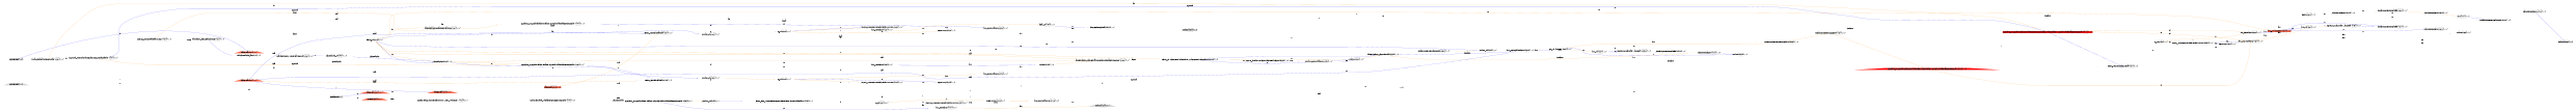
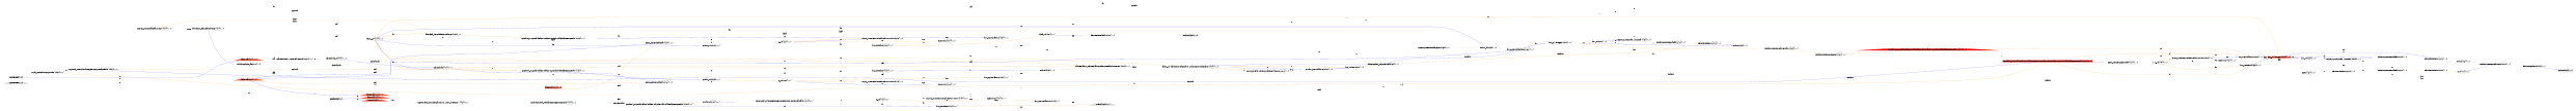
  digraph {
    rankdir=LR
    node [color=black fillcolor=white shape=trapezium style=filled]
    edge [arrowhead=diamond color=blue style=dotted]
    n1 [label="objOnImageStore.processEvent(Event.OperationFailed)@@@61@@@['1', '1', '0']"]
    n2 [color=teal label="imageStore.delete(objOnImageStore)@@@62@@@['1', '1', '0']" shape=note]
    n3 [label="return answer@@@63@@@['1', '1', '0']"]
    n4 [label="DataStore cacheStore = cacheMgr.getCacheStorage(destScope)@@@6@@@['1', '1', '0']" shape=note]
    n5 [label="cacheStore == null@@@11@@@['1', '1', '0']" shape=note]
    n6 [color=teal label="boolean bypassSecondaryStorage = false@@@7@@@['1', '1', '0']"]
    n7 [fillcolor=red label="CopyCommand cmd = new CopyCommand(objOnImageStore.getTO(),addFullCloneFlagOnVMwareDest(destData.getTO()),_copyvolumewait,VirtualMachineManager.ExecuteInSequence.value())@@@47@@@['1', '0', '0']"]
    n8 [color=teal label="CopyCommand cmd = new CopyCommand(cacheData.getTO(),destData.getTO(),_copyvolumewait,VirtualMachineManager.ExecuteInSequence.value())@@@79@@@['1', '1', '0']"]
    n9 [fillcolor=red label="CopyCommand cmd = new CopyCommand(objOnImageStore.getTO(),addFullCloneAndDiskprovisiongStrictnessFlagOnVMwareDest(destData.getTO()),_copyvolumewait,VirtualMachineManager.ExecuteInSequence.value())@@@47@@@['0', '1', '0']" shape=note]
    n10 [label="objOnImageStore.processEvent(Event.OperationSuccessed,answer)@@@45@@@['1', '1', '0']"]
    n11 [color=teal label="EndPoint ep = selector.select(cacheData,destData)@@@80@@@['1', '1', '0']" shape=note]
    n12 [label="ep == null@@@82@@@['1', '1', '0']"]
    n13 [label="Answer answer = null@@@81@@@['1', '1', '0']"]
    n14 [label="EndPoint ep = selector.select(objOnImageStore,destData)@@@48@@@['1', '1', '0']"]
    n15 [label="objOnImageStore.processEvent(Event.OperationSuccessed)@@@73@@@['1', '1', '0']" shape=note]
    n16 [label="imageStore == null || !imageStore.getProtocol().equalsIgnoreCase(\"nfs\") && !imageStore.getProtocol().equalsIgnoreCase(\"cifs\")@@@27@@@['1', '1', '0']"]
    n17 [label="DataObject objOnImageStore = imageStore.create(srcData)@@@32@@@['1', '1', '0']" shape=note]
    n18 [color=teal label="cacheData != null@@@90@@@['1', '1', '0']" shape=note]
    n19 [fillcolor=lightgray label="return answer@@@93@@@['1', '1', '0']" shape=note]
    n20 [color=teal label="answer = copyObject(srcData,objOnImageStore)@@@36@@@['1', '1', '0']" shape=note]
    n21 [color=teal label="answer == null || !answer.getResult()@@@37@@@['1', '1', '0']"]
    n22 [color=teal fillcolor=tomato label="answer == null || !answer.getResult()@@@57@@@['1', '1', '0']" shape=note]
    n23 [fillcolor=lightgray label="return answer@@@75@@@['1', '1', '0']" shape=note]
    n24 [label="DataObject cacheData = cacheMgr.createCacheObject(srcData,destScope)@@@78@@@['1', '1', '0']" shape=note]
    n25 [color=teal label="imageStore.delete(objOnImageStore)@@@74@@@['1', '1', '0']"]
    n26 [color=teal label="ImageStoreEntity imageStore = (ImageStoreEntity)dataStoreMgr.getImageStoreWithFreeCapacity(destScope.getScopeId())@@@26@@@['1', '1', '0']" shape=note]
    n27 [label="objOnImageStore.processEvent(Event.CreateOnlyRequested)@@@33@@@['1', '1', '0']"]
    n28 [color=teal label="objOnImageStore.processEvent(Event.CopyingRequested)@@@46@@@['1', '1', '0']" shape=note]
    n29 [label="Answer answer = null@@@34@@@['1', '1', '0']"]
    n30 [color=teal label="ep == null@@@49@@@['1', '1', '0']" shape=note]
    n31 [color=teal label="bypassSecondaryStorage@@@12@@@['1', '1', '0']" shape=note]
    n32 [color=teal label="srcData instanceof VolumeInfo && ((VolumeInfo)srcData).isDirectDownload()@@@8@@@['1', '1', '0']" shape=note]
    n33 [color=teal label="String value = configDao.getValue(Config.CopyVolumeWait.key())@@@3@@@['1', '1', '0']" shape=note]
    n34 [color=teal label="int _copyvolumewait = NumbersUtil.parseInt(value,Integer.parseInt(Config.CopyVolumeWait.getDefaultValue()))@@@4@@@['1', '1', '0']" shape=note]
    n35 [color=teal label="CopyCommand cmd = new CopyCommand(srcData.getTO(),destData.getTO(),_copyvolumewait,VirtualMachineManager.ExecuteInSequence.value())@@@13@@@['1', '1', '0']"]
    n36 [label="Scope destScope = getZoneScope(destData.getDataStore().getScope())@@@5@@@['1', '1', '0']"]
    n37 [label="EndPoint ep = selector.select(srcData,destData)@@@14@@@['1', '1', '0']"]
    n38 [label="answer = ep.sendMessage(cmd)@@@22@@@['1', '1', '0']"]
    n39 [label="answer = new Answer(cmd,false,errMsg)@@@19@@@['1', '1', '0']"]
    n40 [color=teal label="answer = new Answer(cmd,false,errMsg)@@@52@@@['1', '1', '0']" shape=note]
    n41 [color=teal label="answer = ep.sendMessage(cmd)@@@55@@@['1', '1', '0']" shape=note]
    n42 [label="answer = new Answer(cmd,false,errMsg)@@@85@@@['1', '1', '0']" shape=note]
    n43 [label="answer = ep.sendMessage(cmd)@@@88@@@['1', '1', '0']" shape=note]
    n44 [color=teal label="return answer@@@43@@@['1', '1', '0']" shape=note]
    n45 [label="String errMsg = \"No remote endpoint to send command, check if host or ssvm is down?\"@@@83@@@['1', '1', '0']" shape=note]
    n46 [color=teal label="s_logger.error(errMsg)@@@84@@@['1', '1', '0']" shape=note]
    n47 [color=teal fillcolor=tomato label="DataObject destData@@@2@@@['0', '1', '0']" shape=note]
    n48 [label="ep == null@@@16@@@['1', '1', '0']"]
    n49 [label="Answer answer = null@@@15@@@['1', '1', '0']"]
    n50 [label="objOnImageStore.processEvent(Event.OperationFailed)@@@41@@@['1', '1', '0']" shape=note]
    n51 [label="imageStore.delete(objOnImageStore)@@@42@@@['1', '1', '0']"]
    n52 [fillcolor=tomato label="DataObject srcData@@@2@@@['0', '0', '1']"]
    n53 [color=teal label="return answer@@@30@@@['1', '1', '0']" shape=note]
    n54 [color=teal label="String errMsg = \"can't find a nfs (or cifs) image store to satisfy the need for a staging store\"@@@28@@@['1', '1', '0']" shape=note]
    n55 [color=teal label="Answer answer = new Answer(null,false,errMsg)@@@29@@@['1', '1', '0']"]
    n56 [label="String errMsg = \"No remote endpoint to send command, check if host or ssvm is down?\"@@@17@@@['1', '1', '0']"]
    n57 [color=teal label="s_logger.error(errMsg)@@@18@@@['1', '1', '0']"]
    n58 [label="String errMsg = \"No remote endpoint to send command, check if host or ssvm is down?\"@@@50@@@['1', '1', '0']" shape=note]
    n59 [label="s_logger.error(errMsg)@@@51@@@['1', '1', '0']" shape=note]
    n60 [label="answer != null@@@58@@@['1', '1', '0']"]
    n61 [color=teal label="return answer@@@24@@@['1', '1', '0']"]
    n62 [color=teal label="EndPoint ep = destHost != null? RemoteHostEndPoint.getHypervisorHostEndPoint(destHost): selector.select(srcData.getDataStore())@@@7@@@['0', '0', '1']"]
    n63 [color=teal label="ep == null@@@8@@@['0', '0', '1']"]
    n64 [label="answer = new Answer(cmd,false,errorMsg)@@@11@@@['0', '0', '1']"]
    n65 [label="answer = ep.sendMessage(cmd)@@@14@@@['0', '0', '1']"]
    n66 [label="String errorMsg = \"No remote endpoint to send command, check if host or ssvm is down?\"@@@9@@@['0', '0', '1']" shape=note]
    n67 [label="LOGGER.error(errorMsg)@@@10@@@['0', '0', '1']"]
    n68 [label="s_logger.debug(\"copy to image store failed: \" + answer.getDetails())@@@39@@@['1', '1', '0']" shape=note]
    n69 [color=teal label="cacheMgr.deleteCacheObject(cacheData)@@@91@@@['1', '1', '0']"]
    n70 [color=teal label="imageStore.exists(objOnImageStore)@@@67@@@['1', '1', '0']" shape=note]
    n71 [color=teal label="throw e@@@71@@@['1', '1', '0']" shape=note]
    n72 [color=teal label="imageStore.delete(objOnImageStore)@@@69@@@['1', '1', '0']" shape=note]
    n73 [color=teal label="objOnImageStore.processEvent(Event.OperationFailed)@@@68@@@['1', '1', '0']"]
    n74 [label="answer != null@@@38@@@['1', '1', '0']"]
    n75 [fillcolor=lightgray label="return answer@@@16@@@['0', '0', '1']"]
    n76 [color=teal fillcolor=lightgray label="copyVolumeBetweenPools['0', '1', '0']"]
    n77 [color=teal fillcolor=tomato label="DataObject srcData@@@2@@@['1', '1', '0']"]
    n78 [color=teal fillcolor=tomato label="DataObject destData@@@2@@@['0', '0', '1']"]
    n79 [label="s_logger.debug(\"copy to primary store failed: \" + answer.getDetails())@@@59@@@['1', '1', '0']" shape=note]
    n80 [color=teal label="Answer answer = null@@@6@@@['0', '0', '1']" shape=note]
    n81 [color=teal label="bypassSecondaryStorage = true@@@9@@@['1', '1', '0']"]
    n82 [color=teal label="int primaryStorageDownloadWait = StorageManager.PRIMARY_STORAGE_DOWNLOAD_WAIT.value()@@@4@@@['0', '0', '1']"]
    n83 [color=teal label="CopyCommand cmd = new CopyCommand(srcData.getTO(),destData.getTO(),primaryStorageDownloadWait,VirtualMachineManager.ExecuteInSequence.value())@@@5@@@['0', '0', '1']" shape=note]
    n84 [fillcolor=tomato label="Host destHost@@@2@@@['0', '0', '1']"]
    n85 [color=teal label="LOGGER.debug(\"Initiating copy from PowerFlex template volume on host \" + destHost != null? destHost.getId(): \"\")@@@3@@@['0', '0', '1']"]
    n86 [fillcolor=lightgray label="copyTemplateToVolume['0', '0', '1']" shape=note]
    n87 [fillcolor=lightgray label="copyVolumeBetweenPools['1', '0', '0']" shape=note]
    n88 [color=teal fillcolor=tomato label="DataObject srcData@@@2@@@['1', '0', '0']"]
    n89 [label="Exception e@@@66@@@['1', '1', '0']"]
    n1 -> n2 [style=dashed]
    n2 -> n3 [arrowhead=onormal color=darkorange style=dashed]
    n3 -> n15 [arrowhead=onormal color=darkorange]
    n4 -> n5 [arrowhead=odot label=cacheStore style=dashed]
    n4 -> n6 [arrowhead=odot style=bold]
    n5 -> n7 [color=darkorange label=true]
    n5 -> n8 [arrowhead=onormal label=false style=dashed]
    n5 -> n9 [arrowhead=odot label=true]
    n5 -> n10 [arrowhead=odot color=darkorange label=true]
    n5 -> n11 [arrowhead=onormal color=darkorange label=false]
    n5 -> n12 [label=false]
    n5 -> n13 [arrowhead=onormal label=false style=bold]
    n5 -> n14 [arrowhead=odot color=darkorange label=true style=dashed]
    n5 -> n15 [label=true]
    n5 -> n16 [arrowhead=onormal color=darkorange label=true style=bold]
    n5 -> n17 [arrowhead=odot label=true]
    n5 -> n18 [arrowhead=odot label=false]
    n5 -> n19 [color=darkorange label=false]
    n5 -> n20 [color=darkorange label=true style=dashed]
    n5 -> n21 [arrowhead=odot color=darkorange label=true style=dashed]
    n5 -> n22 [arrowhead=odot color=darkorange label=true style=bold]
    n5 -> n23 [arrowhead=onormal label=true style=dashed]
    n5 -> n24 [arrowhead=onormal color=darkorange label=false style=bold]
    n5 -> n24 [arrowhead=odot style=dashed]
    n5 -> n25 [arrowhead=odot color=darkorange label=true]
    n5 -> n26 [arrowhead=odot color=darkorange label=true style=bold]
    n5 -> n27 [arrowhead=onormal color=darkorange label=true]
    n5 -> n28 [arrowhead=odot label=true]
    n5 -> n29 [label=true style=bold]
    n5 -> n30 [arrowhead=odot label=true]
    n5 -> n31 [arrowhead=onormal style=bold]
    n5 -> n31 [arrowhead=odot color=darkorange label=true style=bold]
    n6 -> n31 [label=bypassSecondaryStorage]
    n6 -> n32 [color=darkorange]
    n7 -> n9 [arrowhead=onormal label=0 style=dashed]
    n7 -> n14 [color=darkorange style=dashed]
    n7 -> n40 [color=darkorange label=cmd style=bold]
    n7 -> n41 [arrowhead=odot label=cmd style=dashed]
    n8 -> n11
    n8 -> n42 [arrowhead=onormal label=cmd style=bold]
    n8 -> n43 [arrowhead=odot label=cmd style=dashed]
    n9 -> n14 [arrowhead=odot style=bold]
    n9 -> n40 [color=darkorange label=cmd style=bold]
    n9 -> n41 [color=darkorange label=cmd style=bold]
    n10 -> n28 [color=darkorange style=bold]
    n11 -> n12 [arrowhead=odot label=ep style=dashed]
    n11 -> n13 [color=darkorange]
    n12 -> n42 [arrowhead=odot color=darkorange label=true]
    n12 -> n43 [arrowhead=onormal color=darkorange label=false]
    n12 -> n43 [arrowhead=odot color=darkorange style=dashed]
    n12 -> n45 [arrowhead=onormal label=true style=bold]
    n12 -> n45 [arrowhead=odot color=darkorange style=bold]
    n12 -> n46 [arrowhead=onormal color=darkorange label=true style=bold]
    n13 -> n12 [color=darkorange style=dashed]
    n14 -> n30 [arrowhead=onormal color=darkorange label=ep style=dashed]
    n14 -> n30
    n15 -> n25 [color=darkorange]
    n16 -> n17 [style=bold]
    n16 -> n53 [arrowhead=odot color=darkorange label=true style=bold]
    n16 -> n54 [label=true]
    n16 -> n54 [color=darkorange style=bold]
    n16 -> n55 [arrowhead=odot label=true style=bold]
    n17 -> n2 [arrowhead=onormal color=darkorange label=objOnImageStore style=dashed]
    n17 -> n14 [arrowhead=odot label=objOnImageStore style=dashed]
    n17 -> n20 [arrowhead=onormal label=objOnImageStore style=bold]
    n17 -> n25 [color=darkorange label=objOnImageStore style=dashed]
    n17 -> n27 [arrowhead=onormal]
    n17 -> n51 [color=darkorange label=objOnImageStore style=bold]
    n18 -> n19
    n18 -> n69 [style=dashed]
    n18 -> n69 [arrowhead=odot label=true style=bold]
    n20 -> n10 [color=darkorange label=answer style=dashed]
    n20 -> n21 [arrowhead=onormal color=darkorange style=bold]
    n20 -> n21 [label=answer style=bold]
    n20 -> n44 [color=darkorange label=answer]
    n20 -> n74 [arrowhead=onormal label=answer style=dashed]
    n21 -> n10 [arrowhead=odot color=darkorange style=bold]
    n21 -> n44 [arrowhead=onormal label=true style=bold]
    n21 -> n50 [color=darkorange label=true]
    n21 -> n51 [label=true style=dashed]
    n21 -> n74 [arrowhead=onormal color=darkorange style=dashed]
    n21 -> n74 [arrowhead=onormal color=darkorange label=true style=bold]
    n22 -> n1 [arrowhead=odot label=true style=bold]
    n22 -> n2 [label=true style=bold]
    n22 -> n3 [arrowhead=odot color=darkorange label=true]
    n22 -> n15 [color=darkorange style=dashed]
    n22 -> n60 [arrowhead=odot label=true style=bold]
    n22 -> n60 [arrowhead=onormal style=bold]
    n24 -> n8 [color=darkorange style=bold]
    n24 -> n11 [label=cacheData]
    n24 -> n18 [arrowhead=odot label=cacheData style=dashed]
    n24 -> n69 [label=cacheData style=dashed]
    n25 -> n23 [arrowhead=odot style=bold]
    n26 -> n16 [arrowhead=onormal label=imageStore]
    n26 -> n16 [color=darkorange]
    n27 -> n29 [color=darkorange style=bold]
    n28 -> n7 [arrowhead=onormal color=darkorange style=bold]
    n28 -> n9 [arrowhead=odot color=darkorange]
    n29 -> n20 [arrowhead=onormal]
    n30 -> n40 [arrowhead=onormal color=darkorange label=true]
    n30 -> n41 [arrowhead=onormal color=darkorange label=false style=bold]
    n30 -> n41 [arrowhead=odot style=dashed]
    n30 -> n58 [arrowhead=odot color=darkorange label=true style=bold]
    n30 -> n58 [style=dashed]
    n30 -> n59 [arrowhead=onormal color=darkorange label=true style=dashed]
    n31 -> n26 [color=darkorange style=bold]
    n31 -> n35 [color=darkorange label=true]
    n31 -> n35 [arrowhead=onormal color=darkorange style=bold]
    n31 -> n37 [color=darkorange label=true]
    n31 -> n49 [label=true style=bold]
    n31 -> n61 [arrowhead=odot color=darkorange label=true style=dashed]
    n32 -> n5 [color=darkorange style=dashed]
    n32 -> n81 [arrowhead=onormal label=true style=dashed]
    n32 -> n81 [arrowhead=odot style=bold]
    n33 -> n7 [label=value]
    n33 -> n8 [arrowhead=odot label=value]
    n33 -> n9 [color=darkorange label=value style=bold]
    n33 -> n34 [arrowhead=odot color=darkorange]
    n33 -> n34 [arrowhead=odot label=value style=dashed]
    n33 -> n35 [arrowhead=onormal label=value style=dashed]
    n34 -> n7 [arrowhead=odot label=_copyvolumewait style=dashed]
    n34 -> n8 [color=darkorange label=_copyvolumewait]
    n34 -> n9 [arrowhead=odot label=_copyvolumewait style=bold]
    n34 -> n35 [color=darkorange label=_copyvolumewait style=bold]
    n34 -> n36 [arrowhead=onormal]
    n35 -> n37 [arrowhead=onormal style=bold]
    n35 -> n38 [arrowhead=onormal label=cmd style=dashed]
    n35 -> n39 [color=darkorange label=cmd]
    n36 -> n4 [arrowhead=odot]
    n36 -> n4 [arrowhead=odot color=darkorange label=destScope style=dashed]
    n36 -> n24 [arrowhead=onormal color=darkorange label=destScope style=bold]
    n37 -> n48 [arrowhead=odot color=darkorange label=ep]
    n37 -> n49 [arrowhead=onormal color=darkorange style=dashed]
    n38 -> n61 [arrowhead=odot color=darkorange label=answer]
    n38 -> n61 [arrowhead=onormal style=bold]
    n39 -> n61 [arrowhead=onormal color=darkorange label=answer style=dashed]
    n39 -> n61 [color=darkorange style=dashed]
    n39 -> n64 [arrowhead=onormal label=0]
    n40 -> n3 [arrowhead=odot label=answer style=dashed]
    n40 -> n22 [arrowhead=odot style=dashed]
    n40 -> n22 [arrowhead=odot label=answer style=dashed]
    n40 -> n23 [arrowhead=onormal label=answer style=dashed]
    n40 -> n60 [arrowhead=odot color=darkorange label=answer style=bold]
    n41 -> n3 [label=answer style=dashed]
    n41 -> n22 [arrowhead=onormal label=answer style=bold]
    n41 -> n22
    n41 -> n23 [arrowhead=odot color=darkorange label=answer]
    n41 -> n60 [color=darkorange label=answer style=dashed]
    n42 -> n18 [arrowhead=odot color=darkorange]
    n42 -> n19 [arrowhead=onormal color=darkorange label=answer style=dashed]
    n43 -> n18 [color=darkorange style=bold]
    n43 -> n19 [color=darkorange label=answer]
    n44 -> n10 [arrowhead=odot color=darkorange]
    n45 -> n42 [arrowhead=odot color=darkorange label=errMsg]
    n45 -> n46 [arrowhead=odot color=darkorange]
    n45 -> n46 [arrowhead=onormal color=darkorange label=errMsg style=dashed]
    n46 -> n42 [arrowhead=onormal color=darkorange style=dashed]
    n47 -> n11 [arrowhead=odot color=darkorange label=destData style=bold]
    n47 -> n14 [label=destData]
    n47 -> n37 [arrowhead=odot label=destData style=dashed]
    n48 -> n38 [arrowhead=odot color=darkorange style=dashed]
    n48 -> n38 [arrowhead=onormal color=darkorange label=false]
    n48 -> n39 [arrowhead=odot color=darkorange label=true style=bold]
    n48 -> n56 [label=true]
    n48 -> n56 [color=darkorange style=bold]
    n48 -> n57 [arrowhead=onormal label=true style=bold]
    n49 -> n48 [arrowhead=onormal color=darkorange style=bold]
    n50 -> n51 [color=darkorange]
    n51 -> n44 [style=bold]
    n53 -> n17 [color=darkorange style=bold]
    n54 -> n55 [color=darkorange label=errMsg]
    n54 -> n55
    n55 -> n53 [arrowhead=onormal label=answer style=bold]
    n55 -> n53 [arrowhead=onormal style=bold]
    n56 -> n39 [arrowhead=onormal label=errMsg]
    n56 -> n57 [arrowhead=onormal label=errMsg style=dashed]
    n56 -> n57 [arrowhead=onormal color=darkorange]
    n56 -> n66 [arrowhead=odot label=0 style=dashed]
    n57 -> n39 [style=dashed]
    n57 -> n67 [arrowhead=odot color=darkorange label=0]
    n58 -> n40 [label=errMsg style=bold]
    n58 -> n59 [label=errMsg]
    n58 -> n59 [arrowhead=onormal]
    n59 -> n40 [color=darkorange]
    n60 -> n1 [arrowhead=onormal color=darkorange style=dashed]
    n60 -> n79 [arrowhead=odot color=darkorange label=true style=bold]
    n60 -> n79
    n61 -> n26 [arrowhead=onormal color=darkorange style=bold]
    n62 -> n63 [arrowhead=onormal color=darkorange label=ep]
    n62 -> n63 [arrowhead=odot]
    n63 -> n64 [arrowhead=onormal label=true style=dashed]
    n63 -> n65 [arrowhead=odot color=darkorange]
    n63 -> n65 [label=false style=dashed]
    n63 -> n66
    n63 -> n66 [arrowhead=odot color=darkorange label=true]
    n63 -> n67 [arrowhead=odot color=darkorange label=true style=bold]
    n64 -> n75 [arrowhead=odot color=darkorange label=answer style=dashed]
    n64 -> n75 [arrowhead=odot style=dashed]
    n65 -> n75 [arrowhead=odot color=darkorange label=answer]
    n65 -> n75 [arrowhead=odot color=darkorange style=bold]
    n66 -> n64 [arrowhead=odot label=errorMsg]
    n66 -> n67 [arrowhead=odot label=errorMsg style=dashed]
    n66 -> n67 [arrowhead=onormal]
    n67 -> n64 [color=darkorange style=bold]
    n68 -> n50 [arrowhead=odot color=darkorange]
    n69 -> n19 [arrowhead=odot style=dashed]
    n70 -> n71 [style=dashed]
    n70 -> n72 [label=true style=dashed]
    n70 -> n73 [arrowhead=odot color=darkorange label=true style=dashed]
    n70 -> n73 [color=darkorange]
    n71 -> n15 [arrowhead=onormal style=bold]
    n72 -> n71 [color=darkorange style=bold]
    n73 -> n72 [arrowhead=odot color=darkorange style=bold]
    n74 -> n50
    n74 -> n68 [style=bold]
    n74 -> n68 [label=true style=bold]
    n76 -> n33 [arrowhead=odot]
    n76 -> n47 [arrowhead=odot color=darkorange label=true style=dashed]
    n76 -> n77 [label=true style=dashed]
    n77 -> n11 [label=destData style=bold]
    n77 -> n14 [arrowhead=onormal color=darkorange label=destData]
    n77 -> n17 [label=srcData]
    n77 -> n20 [label=srcData style=bold]
    n77 -> n24 [arrowhead=odot label=srcData]
    n77 -> n32 [arrowhead=onormal label=srcData]
    n77 -> n37 [label=destData]
    n77 -> n37 [color=darkorange label=srcData style=bold]
    n77 -> n78 [arrowhead=onormal label=0 style=bold]
    n79 -> n1 [style=bold]
    n80 -> n62 [arrowhead=onormal style=bold]
    n81 -> n5
    n81 -> n31 [arrowhead=onormal label=bypassSecondaryStorage style=bold]
    n82 -> n83 [arrowhead=odot color=darkorange label=primaryStorageDownloadWait style=dashed]
    n82 -> n83 [arrowhead=onormal style=dashed]
    n83 -> n64 [color=darkorange label=cmd style=dashed]
    n83 -> n65 [label=cmd style=bold]
    n83 -> n80 [arrowhead=onormal color=darkorange style=bold]
    n84 -> n62 [arrowhead=odot label=destHost]
    n84 -> n85 [arrowhead=onormal label=destHost]
    n85 -> n82 [arrowhead=odot color=darkorange style=dashed]
    n86 -> n52 [arrowhead=odot label=true style=bold]
-   n52 -> n78 [arrowhead=odot color=darkorange label=true style=dashed]
+   n86 -> n78 [arrowhead=odot color=darkorange label=true style=dashed]
    n86 -> n84 [arrowhead=onormal label=true]
    n86 -> n85 [arrowhead=odot color=darkorange style=dashed]
    n87 -> n33 [arrowhead=onormal]
    n87 -> n77 [arrowhead=onormal label=true style=dashed]
    n87 -> n88 [arrowhead=onormal label=true style=bold]
    n88 -> n17 [arrowhead=onormal color=darkorange label=srcData]
    n88 -> n20 [color=darkorange label=srcData]
    n88 -> n24 [label=srcData]
    n88 -> n32 [color=darkorange label=srcData]
    n88 -> n37 [arrowhead=odot color=darkorange label=srcData]
    n89 -> n70 [arrowhead=onormal label=true style=dashed]
    n89 -> n70
    n89 -> n71 [arrowhead=onormal color=darkorange label=true]
  }
